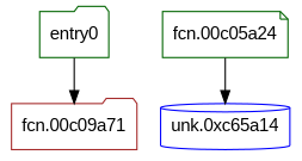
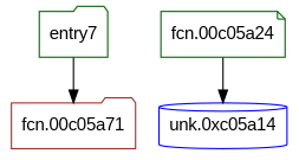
  digraph {
    fontname="Liberation Sans"
    node [color=darkgreen fontname="Liberation Sans" shape=folder]
    edge [fontname="Liberation Sans"]
-   n1 [label=entry0]
-   n2 [color=brown label="fcn.00c09a71"]
+   n1 [label=entry7]
+   n2 [color=brown label="fcn.00c05a71"]
    n3 [label="fcn.00c05a24" shape=note]
-   n4 [color=blue label="unk.0xc65a14" shape=cylinder]
+   n4 [color=blue label="unk.0xc05a14" shape=cylinder]
    n1 -> n2
    n3 -> n4
  }
